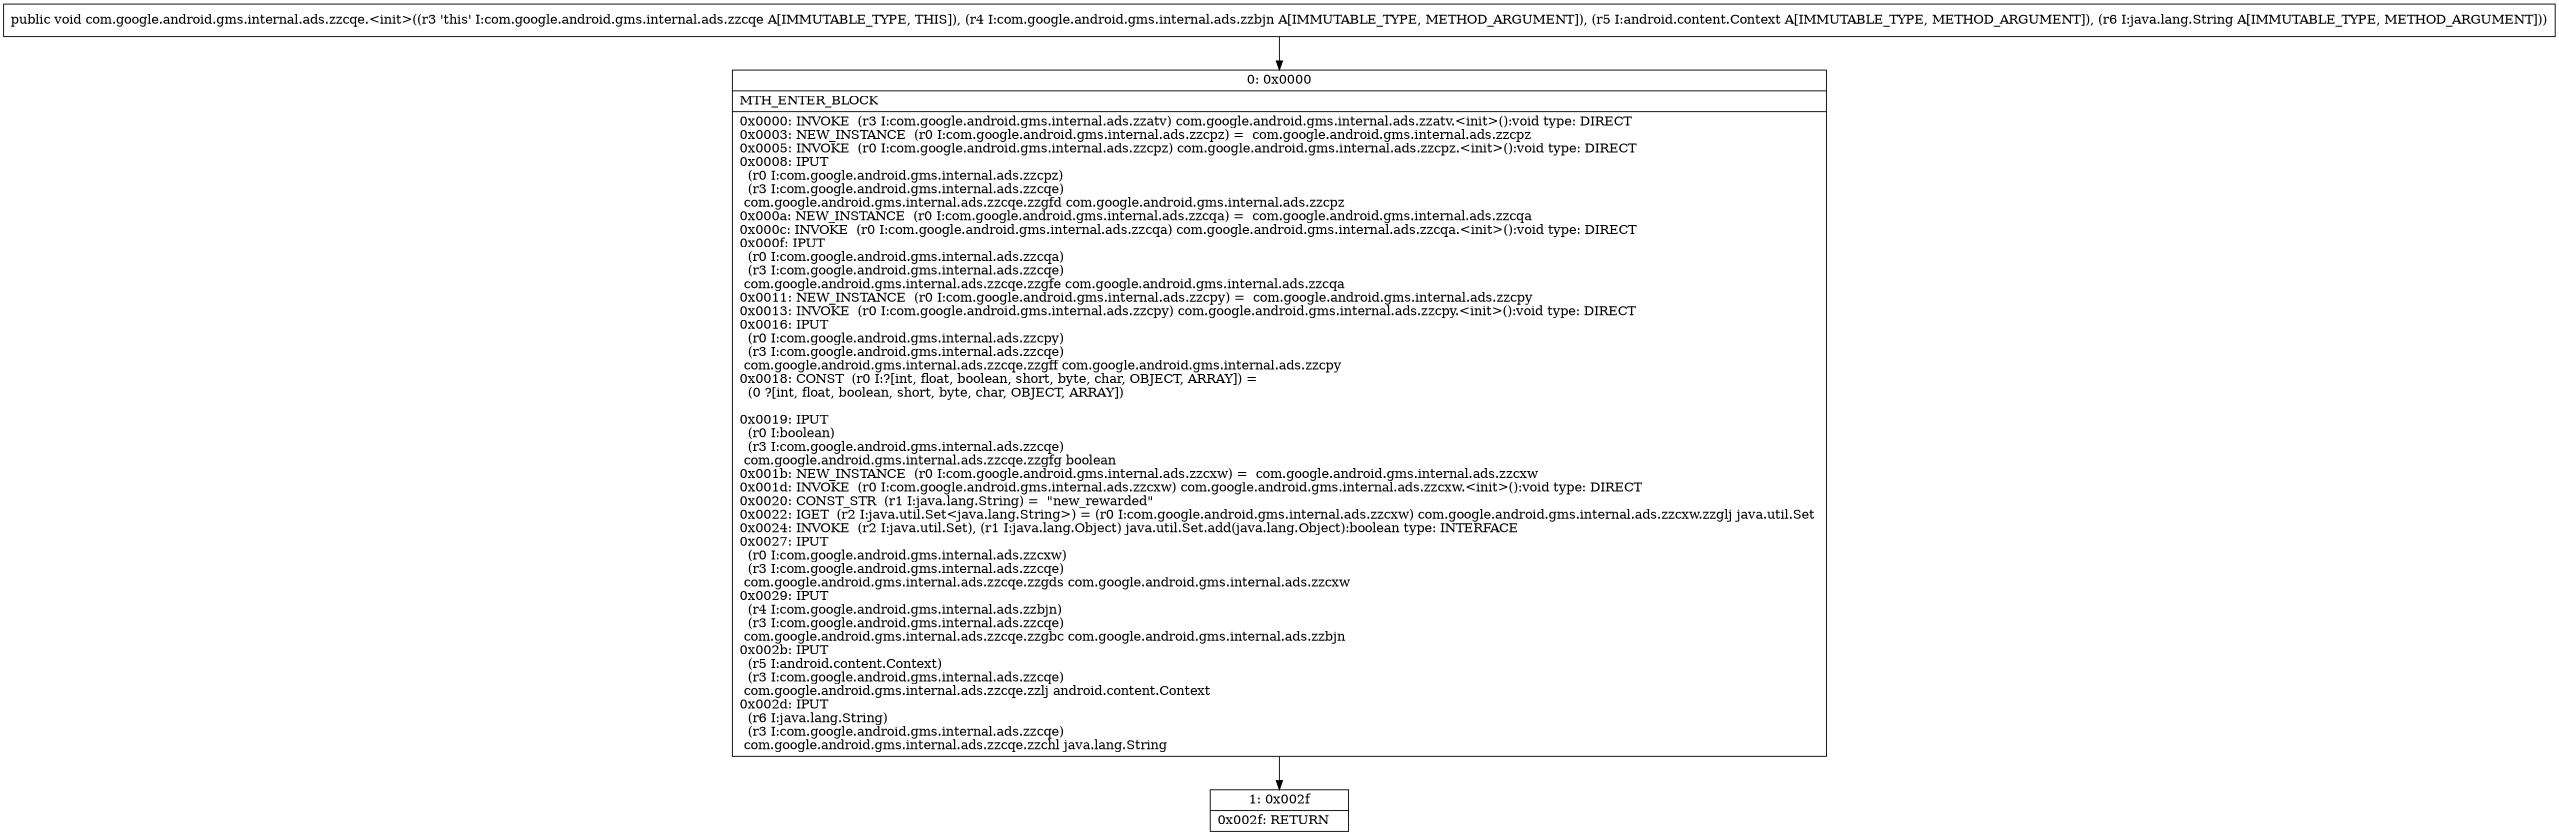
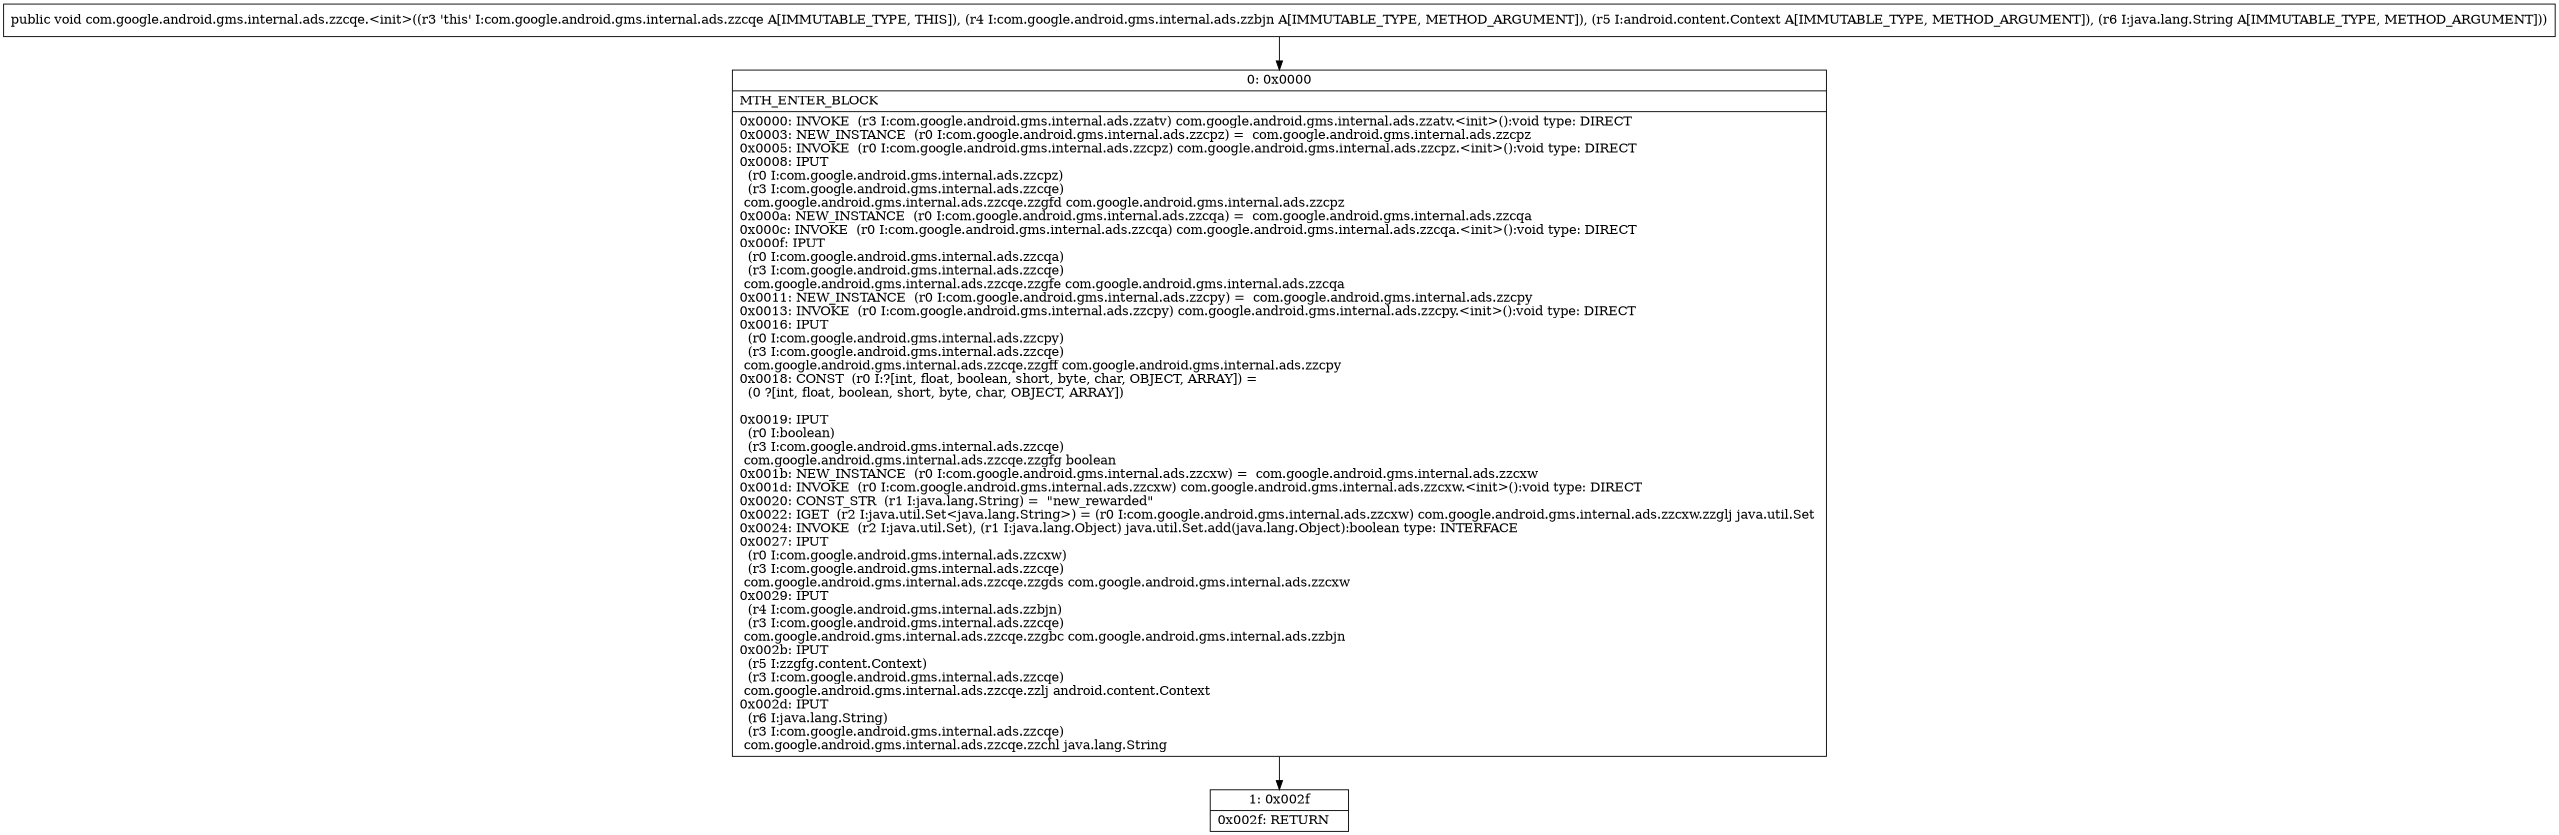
  digraph {
    node [shape=record]
-   n1 [label="{0\:\ 0x0000|MTH_ENTER_BLOCK\l|0x0000: INVOKE  (r3 I:com.google.android.gms.internal.ads.zzatv) com.google.android.gms.internal.ads.zzatv.\<init\>():void type: DIRECT \l0x0003: NEW_INSTANCE  (r0 I:com.google.android.gms.internal.ads.zzcpz) =  com.google.android.gms.internal.ads.zzcpz \l0x0005: INVOKE  (r0 I:com.google.android.gms.internal.ads.zzcpz) com.google.android.gms.internal.ads.zzcpz.\<init\>():void type: DIRECT \l0x0008: IPUT  \l  (r0 I:com.google.android.gms.internal.ads.zzcpz)\l  (r3 I:com.google.android.gms.internal.ads.zzcqe)\l com.google.android.gms.internal.ads.zzcqe.zzgfd com.google.android.gms.internal.ads.zzcpz \l0x000a: NEW_INSTANCE  (r0 I:com.google.android.gms.internal.ads.zzcqa) =  com.google.android.gms.internal.ads.zzcqa \l0x000c: INVOKE  (r0 I:com.google.android.gms.internal.ads.zzcqa) com.google.android.gms.internal.ads.zzcqa.\<init\>():void type: DIRECT \l0x000f: IPUT  \l  (r0 I:com.google.android.gms.internal.ads.zzcqa)\l  (r3 I:com.google.android.gms.internal.ads.zzcqe)\l com.google.android.gms.internal.ads.zzcqe.zzgfe com.google.android.gms.internal.ads.zzcqa \l0x0011: NEW_INSTANCE  (r0 I:com.google.android.gms.internal.ads.zzcpy) =  com.google.android.gms.internal.ads.zzcpy \l0x0013: INVOKE  (r0 I:com.google.android.gms.internal.ads.zzcpy) com.google.android.gms.internal.ads.zzcpy.\<init\>():void type: DIRECT \l0x0016: IPUT  \l  (r0 I:com.google.android.gms.internal.ads.zzcpy)\l  (r3 I:com.google.android.gms.internal.ads.zzcqe)\l com.google.android.gms.internal.ads.zzcqe.zzgff com.google.android.gms.internal.ads.zzcpy \l0x0018: CONST  (r0 I:?[int, float, boolean, short, byte, char, OBJECT, ARRAY]) = \l  (0 ?[int, float, boolean, short, byte, char, OBJECT, ARRAY])\l \l0x0019: IPUT  \l  (r0 I:boolean)\l  (r3 I:com.google.android.gms.internal.ads.zzcqe)\l com.google.android.gms.internal.ads.zzcqe.zzgfg boolean \l0x001b: NEW_INSTANCE  (r0 I:com.google.android.gms.internal.ads.zzcxw) =  com.google.android.gms.internal.ads.zzcxw \l0x001d: INVOKE  (r0 I:com.google.android.gms.internal.ads.zzcxw) com.google.android.gms.internal.ads.zzcxw.\<init\>():void type: DIRECT \l0x0020: CONST_STR  (r1 I:java.lang.String) =  \"new_rewarded\" \l0x0022: IGET  (r2 I:java.util.Set\<java.lang.String\>) = (r0 I:com.google.android.gms.internal.ads.zzcxw) com.google.android.gms.internal.ads.zzcxw.zzglj java.util.Set \l0x0024: INVOKE  (r2 I:java.util.Set), (r1 I:java.lang.Object) java.util.Set.add(java.lang.Object):boolean type: INTERFACE \l0x0027: IPUT  \l  (r0 I:com.google.android.gms.internal.ads.zzcxw)\l  (r3 I:com.google.android.gms.internal.ads.zzcqe)\l com.google.android.gms.internal.ads.zzcqe.zzgds com.google.android.gms.internal.ads.zzcxw \l0x0029: IPUT  \l  (r4 I:com.google.android.gms.internal.ads.zzbjn)\l  (r3 I:com.google.android.gms.internal.ads.zzcqe)\l com.google.android.gms.internal.ads.zzcqe.zzgbc com.google.android.gms.internal.ads.zzbjn \l0x002b: IPUT  \l  (r5 I:android.content.Context)\l  (r3 I:com.google.android.gms.internal.ads.zzcqe)\l com.google.android.gms.internal.ads.zzcqe.zzlj android.content.Context \l0x002d: IPUT  \l  (r6 I:java.lang.String)\l  (r3 I:com.google.android.gms.internal.ads.zzcqe)\l com.google.android.gms.internal.ads.zzcqe.zzchl java.lang.String \l}"]
+   n1 [label="{0\:\ 0x0000|MTH_ENTER_BLOCK\l|0x0000: INVOKE  (r3 I:com.google.android.gms.internal.ads.zzatv) com.google.android.gms.internal.ads.zzatv.\<init\>():void type: DIRECT \l0x0003: NEW_INSTANCE  (r0 I:com.google.android.gms.internal.ads.zzcpz) =  com.google.android.gms.internal.ads.zzcpz \l0x0005: INVOKE  (r0 I:com.google.android.gms.internal.ads.zzcpz) com.google.android.gms.internal.ads.zzcpz.\<init\>():void type: DIRECT \l0x0008: IPUT  \l  (r0 I:com.google.android.gms.internal.ads.zzcpz)\l  (r3 I:com.google.android.gms.internal.ads.zzcqe)\l com.google.android.gms.internal.ads.zzcqe.zzgfd com.google.android.gms.internal.ads.zzcpz \l0x000a: NEW_INSTANCE  (r0 I:com.google.android.gms.internal.ads.zzcqa) =  com.google.android.gms.internal.ads.zzcqa \l0x000c: INVOKE  (r0 I:com.google.android.gms.internal.ads.zzcqa) com.google.android.gms.internal.ads.zzcqa.\<init\>():void type: DIRECT \l0x000f: IPUT  \l  (r0 I:com.google.android.gms.internal.ads.zzcqa)\l  (r3 I:com.google.android.gms.internal.ads.zzcqe)\l com.google.android.gms.internal.ads.zzcqe.zzgfe com.google.android.gms.internal.ads.zzcqa \l0x0011: NEW_INSTANCE  (r0 I:com.google.android.gms.internal.ads.zzcpy) =  com.google.android.gms.internal.ads.zzcpy \l0x0013: INVOKE  (r0 I:com.google.android.gms.internal.ads.zzcpy) com.google.android.gms.internal.ads.zzcpy.\<init\>():void type: DIRECT \l0x0016: IPUT  \l  (r0 I:com.google.android.gms.internal.ads.zzcpy)\l  (r3 I:com.google.android.gms.internal.ads.zzcqe)\l com.google.android.gms.internal.ads.zzcqe.zzgff com.google.android.gms.internal.ads.zzcpy \l0x0018: CONST  (r0 I:?[int, float, boolean, short, byte, char, OBJECT, ARRAY]) = \l  (0 ?[int, float, boolean, short, byte, char, OBJECT, ARRAY])\l \l0x0019: IPUT  \l  (r0 I:boolean)\l  (r3 I:com.google.android.gms.internal.ads.zzcqe)\l com.google.android.gms.internal.ads.zzcqe.zzgfg boolean \l0x001b: NEW_INSTANCE  (r0 I:com.google.android.gms.internal.ads.zzcxw) =  com.google.android.gms.internal.ads.zzcxw \l0x001d: INVOKE  (r0 I:com.google.android.gms.internal.ads.zzcxw) com.google.android.gms.internal.ads.zzcxw.\<init\>():void type: DIRECT \l0x0020: CONST_STR  (r1 I:java.lang.String) =  \"new_rewarded\" \l0x0022: IGET  (r2 I:java.util.Set\<java.lang.String\>) = (r0 I:com.google.android.gms.internal.ads.zzcxw) com.google.android.gms.internal.ads.zzcxw.zzglj java.util.Set \l0x0024: INVOKE  (r2 I:java.util.Set), (r1 I:java.lang.Object) java.util.Set.add(java.lang.Object):boolean type: INTERFACE \l0x0027: IPUT  \l  (r0 I:com.google.android.gms.internal.ads.zzcxw)\l  (r3 I:com.google.android.gms.internal.ads.zzcqe)\l com.google.android.gms.internal.ads.zzcqe.zzgds com.google.android.gms.internal.ads.zzcxw \l0x0029: IPUT  \l  (r4 I:com.google.android.gms.internal.ads.zzbjn)\l  (r3 I:com.google.android.gms.internal.ads.zzcqe)\l com.google.android.gms.internal.ads.zzcqe.zzgbc com.google.android.gms.internal.ads.zzbjn \l0x002b: IPUT  \l  (r5 I:zzgfg.content.Context)\l  (r3 I:com.google.android.gms.internal.ads.zzcqe)\l com.google.android.gms.internal.ads.zzcqe.zzlj android.content.Context \l0x002d: IPUT  \l  (r6 I:java.lang.String)\l  (r3 I:com.google.android.gms.internal.ads.zzcqe)\l com.google.android.gms.internal.ads.zzcqe.zzchl java.lang.String \l}"]
    n2 [label="{1\:\ 0x002f|0x002f: RETURN   \l}"]
    n3 [label="{public void com.google.android.gms.internal.ads.zzcqe.\<init\>((r3 'this' I:com.google.android.gms.internal.ads.zzcqe A[IMMUTABLE_TYPE, THIS]), (r4 I:com.google.android.gms.internal.ads.zzbjn A[IMMUTABLE_TYPE, METHOD_ARGUMENT]), (r5 I:android.content.Context A[IMMUTABLE_TYPE, METHOD_ARGUMENT]), (r6 I:java.lang.String A[IMMUTABLE_TYPE, METHOD_ARGUMENT])) }"]
    n1 -> n2
    n3 -> n1
  }
